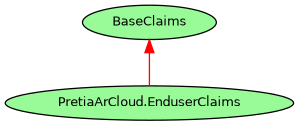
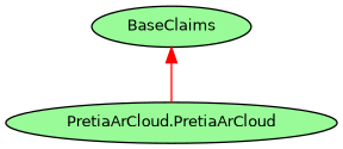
  digraph {
    node [color=black fillcolor=palegreen fontname=Helvetica fontsize=10 shape=ellipse style=filled]
-   n1 [fontcolor=black height=0.2 label="PretiaArCloud.EnduserClaims" width=0.4]
+   n1 [fontcolor=black height=0.2 label="PretiaArCloud.PretiaArCloud" width=0.4]
    n2 [height=0.2 label=BaseClaims width=0.4]
    n2 -> n1 [color=red dir=back fontname=Helvetica fontsize=10 labelfontname=Helvetica labelfontsize=10 style=solid]
  }
